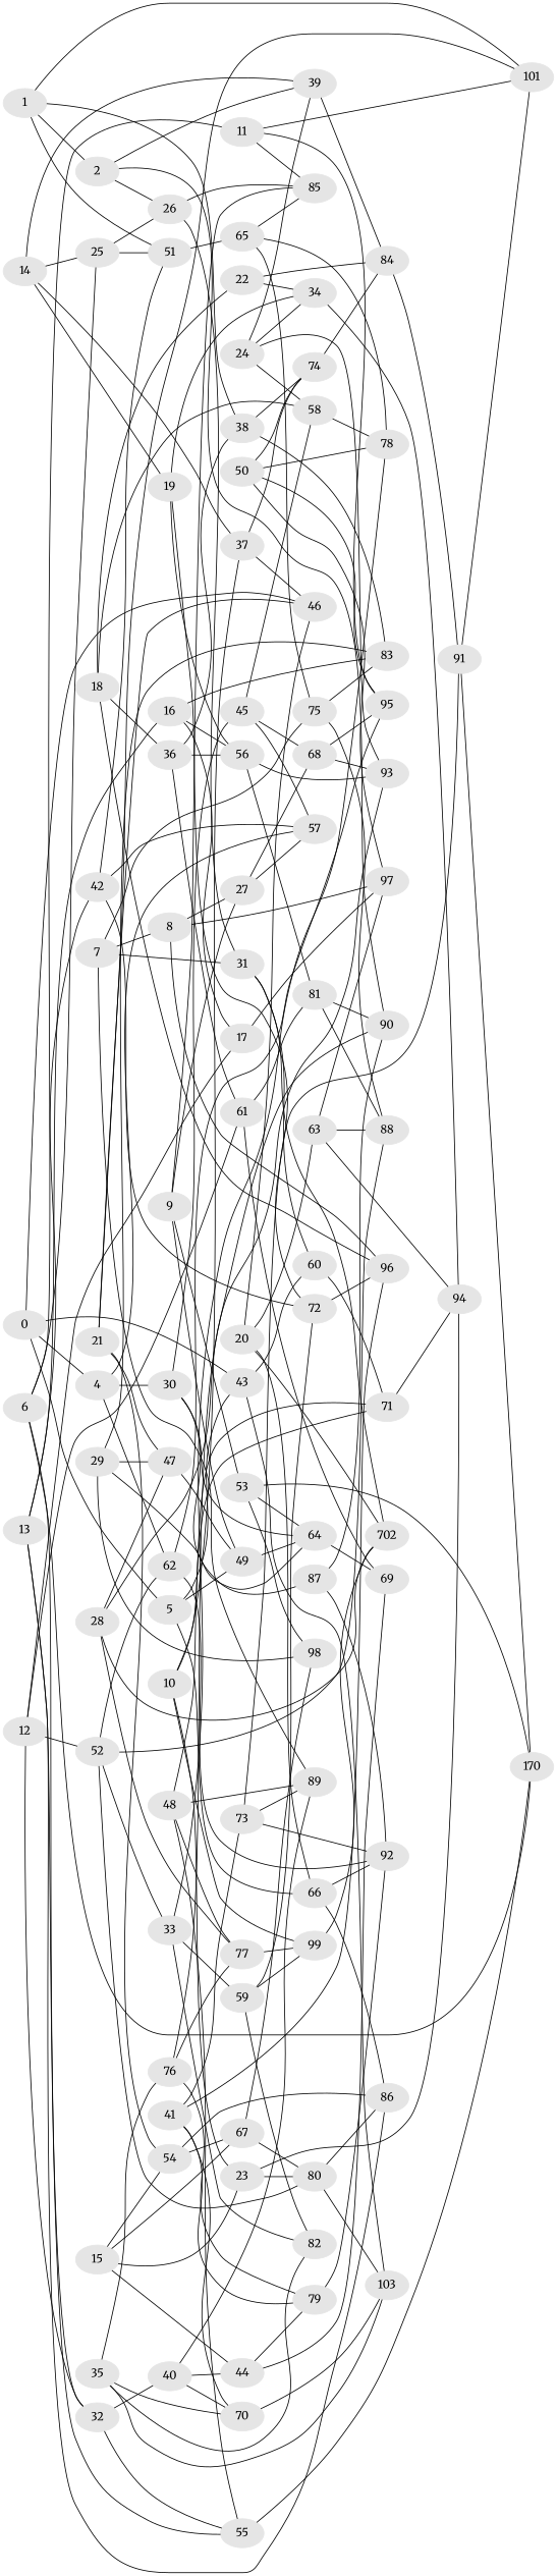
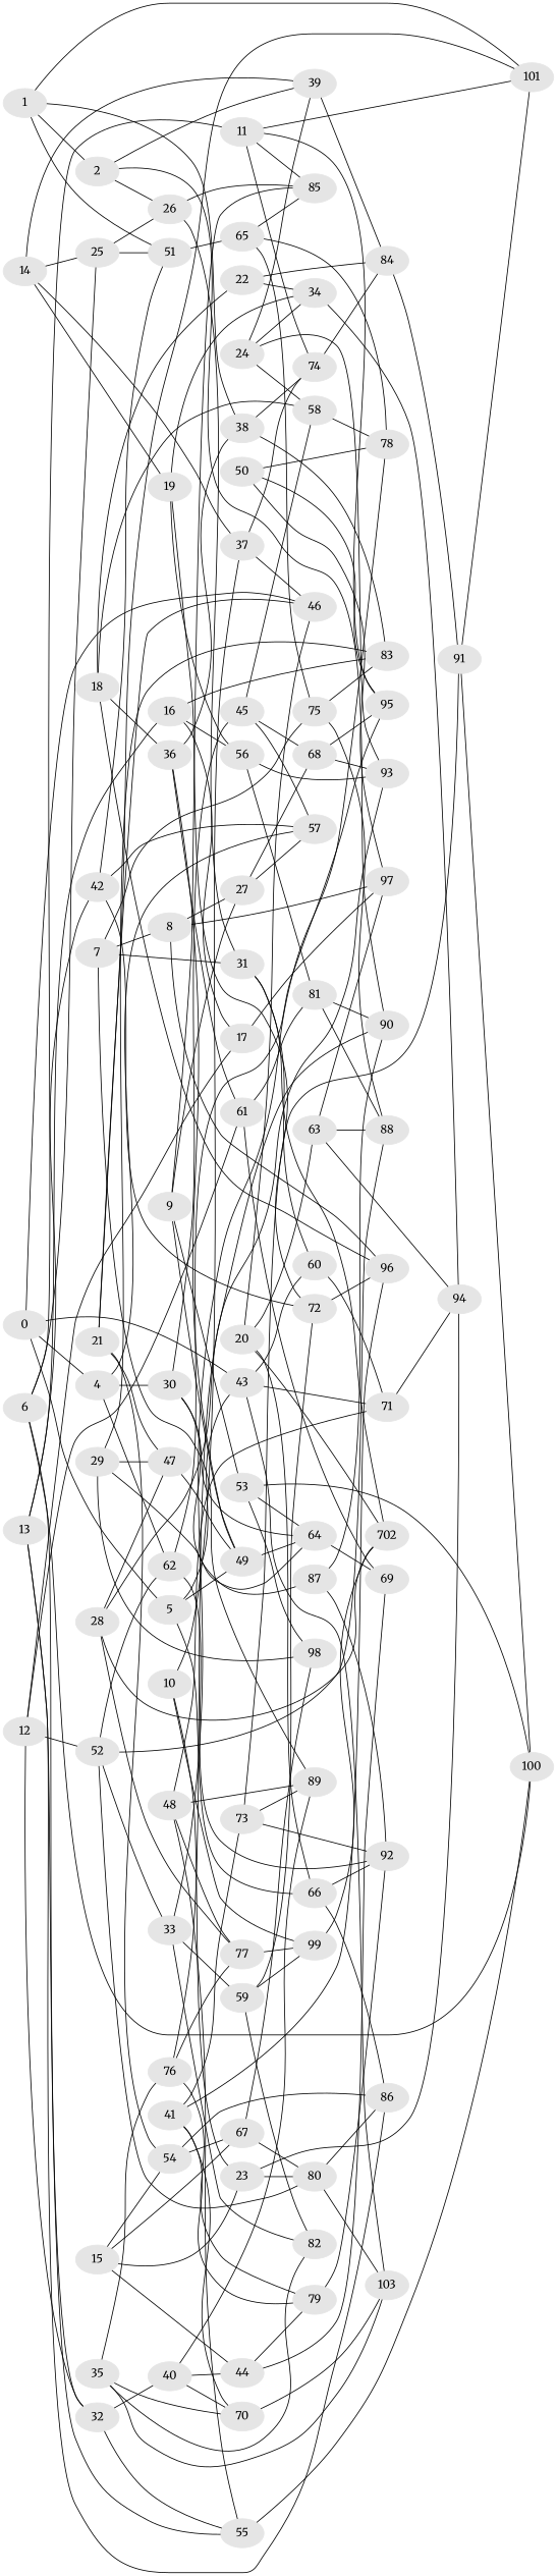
  graph {
    fontname=Merriweather
    rankdir=LR
    node [color=gray90 fontname=Merriweather style=filled]
    edge [fontname=Merriweather]
    1
    2
    38
    51
    101
    26
    39
    90
    83
    74
    65
    31
    85
    84
    n15 [label=0]
    4
    5
    43
    46
    30
    57
    62
    66
    49
    60
    103
    64
    45
    87
    95
    92
    22
    34
    86
    6
    11
    25
    32
-   100 [label=170]
+   100
    55
    40
    7
    8
    75
    89
    27
    96
    97
    n49 [label=702]
    88
    68
    9
    53
    98
    10
    23
    37
    71
    99
    80
    94
    12
    17
    52
    61
    33
    69
    81
    13
    16
    42
    56
    72
    14
    19
    15
    44
    54
    67
    79
    93
    59
    78
    82
    18
    36
    58
    20
    63
    21
    47
    91
    24
    28
    77
    29
    70
    35
    76
    41
    73
    48
    50
    1 -- 2
    1 -- 38
    1 -- 51
    1 -- 101
    2 -- 26
    2 -- 39
    2 -- 90
    38 -- 83
    38 -- 74
    51 -- 65
    26 -- 31
    26 -- 85
    39 -- 84
    74 -- 84
    65 -- 85
    65 -- 75
    65 -- 78
    31 -- 60
    31 -- n49
    84 -- 91
    n15 -- 4
    n15 -- 5
    n15 -- 43
    n15 -- 46
    4 -- 30
    4 -- 57
    4 -- 62
    5 -- 43
    5 -- 66
    5 -- 49
    43 -- 60
    43 -- 103
    30 -- 64
    30 -- 45
    30 -- 87
    62 -- 95
    62 -- 92
    66 -- 92
    66 -- 86
    49 -- 64
    60 -- 71
    64 -- 69
    45 -- 57
    45 -- 68
    45 -- 58
    87 -- 90
    87 -- 92
    22 -- 84
    22 -- 34
    34 -- 94
    6 -- 11
    6 -- 25
    6 -- 32
    6 -- 100
    11 -- 101
    11 -- 85
    11 -- 95
    25 -- 51
    25 -- 26
    32 -- 55
    32 -- 40
    55 -- 100
    40 -- 89
    40 -- 44
    40 -- 70
    7 -- 31
    7 -- 8
    7 -- 75
    7 -- 89
    8 -- 27
    8 -- 96
    8 -- 97
    75 -- 83
    75 -- 88
    27 -- 57
    27 -- 68
    68 -- 95
    68 -- 93
    9 -- 85
    9 -- 49
    9 -- 27
    9 -- 53
    53 -- 64
    53 -- 100
    53 -- 98
    10 -- 23
    10 -- 37
-   10 -- 71
+   43 -- 71
    10 -- 99
    23 -- 80
    23 -- 94
    37 -- 74
    37 -- 46
    71 -- 94
    99 -- n49
    80 -- 103
    80 -- 86
    12 -- 32
    12 -- 17
    12 -- 52
    12 -- 61
    17 -- 97
    52 -- 62
    52 -- 88
    52 -- 80
    52 -- 33
    61 -- 69
    61 -- 81
    33 -- 59
    33 -- 78
    33 -- 82
    81 -- 90
    81 -- 88
    13 -- 86
    13 -- 55
    13 -- 16
    13 -- 42
    16 -- 83
    16 -- 17
    16 -- 56
    42 -- 51
    42 -- 57
    42 -- 72
    56 -- 81
    56 -- 93
    72 -- 96
    14 -- 39
    14 -- 25
    14 -- 37
    14 -- 19
    19 -- 34
    19 -- 56
    19 -- 72
    15 -- 23
    15 -- 44
    15 -- 54
    15 -- 67
    44 -- 69
    44 -- 79
    54 -- 86
    54 -- 67
    67 -- 98
    67 -- 80
    79 -- 92
    59 -- 99
    59 -- 72
    59 -- 82
    18 -- 22
    18 -- 96
    18 -- 36
    18 -- 58
    36 -- 38
-   36 -- 56
+   36 -- 49
    36 -- 61
    58 -- 78
    20 -- 46
    20 -- 66
    20 -- n49
    20 -- 63
    63 -- 97
    63 -- 88
    63 -- 94
    21 -- 101
    21 -- 46
    21 -- 54
    21 -- 47
    47 -- 49
    91 -- 101
    91 -- 100
    24 -- 39
    24 -- 34
    24 -- 93
    24 -- 58
    28 -- 90
    28 -- n49
    28 -- 47
    28 -- 77
    77 -- 99
    29 -- 83
    29 -- 64
    29 -- 98
    29 -- 47
    70 -- 103
    35 -- 103
    35 -- 82
    35 -- 70
    35 -- 76
    76 -- 79
    76 -- 93
    76 -- 77
    41 -- 96
    41 -- 79
    41 -- 70
    41 -- 73
    73 -- 92
    73 -- 89
    73 -- 91
    48 -- 55
    48 -- 89
    48 -- 71
    48 -- 77
-   50 -- 74
+   11 -- 74
    50 -- 95
    50 -- 97
    50 -- 78
  }
